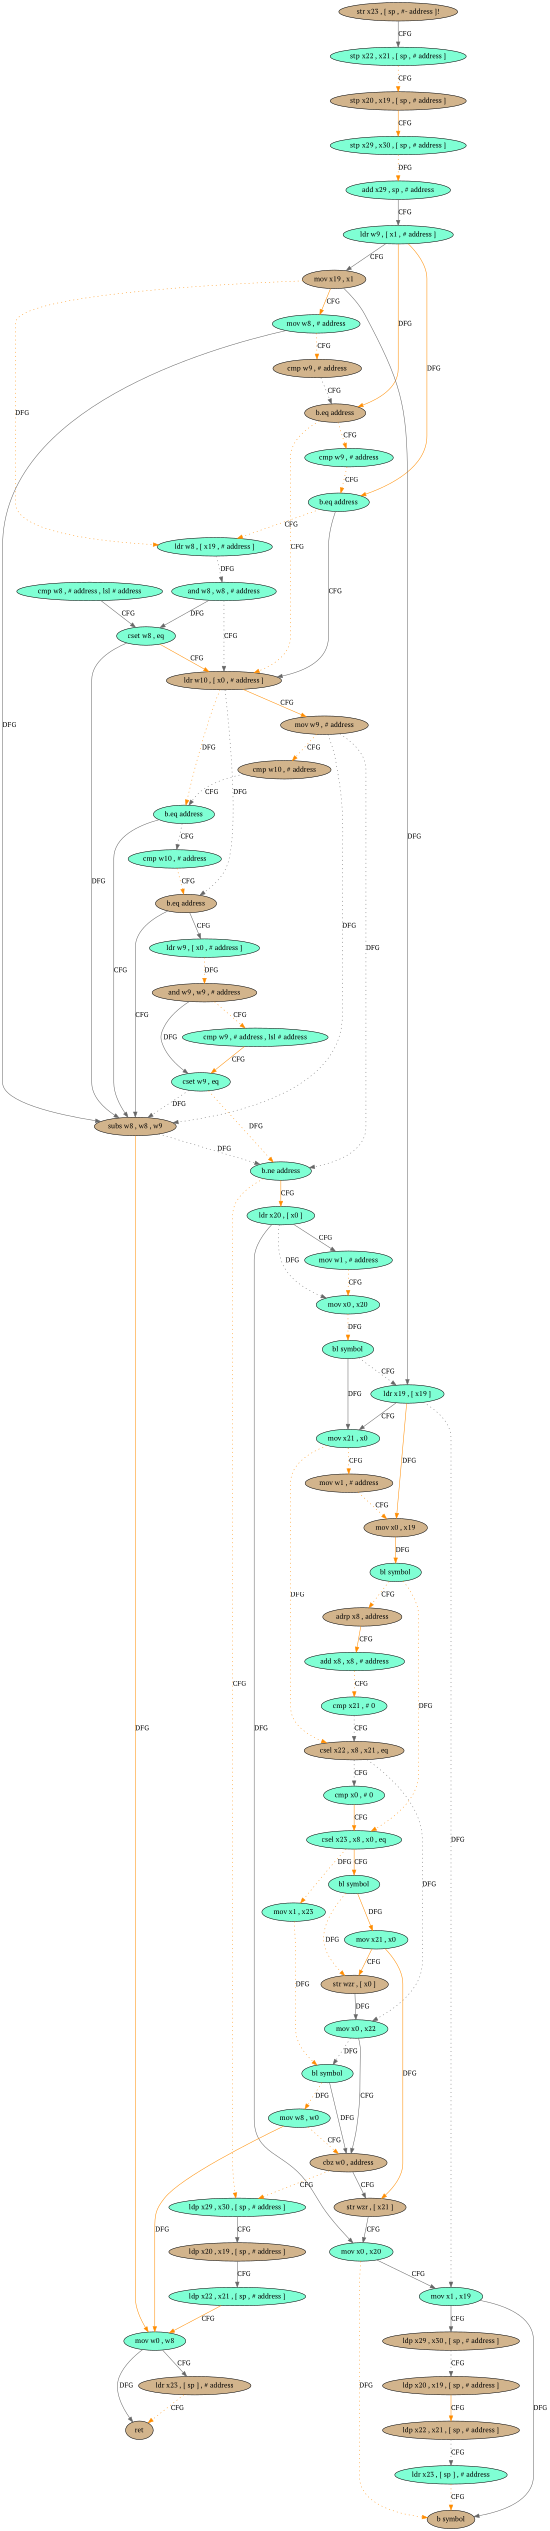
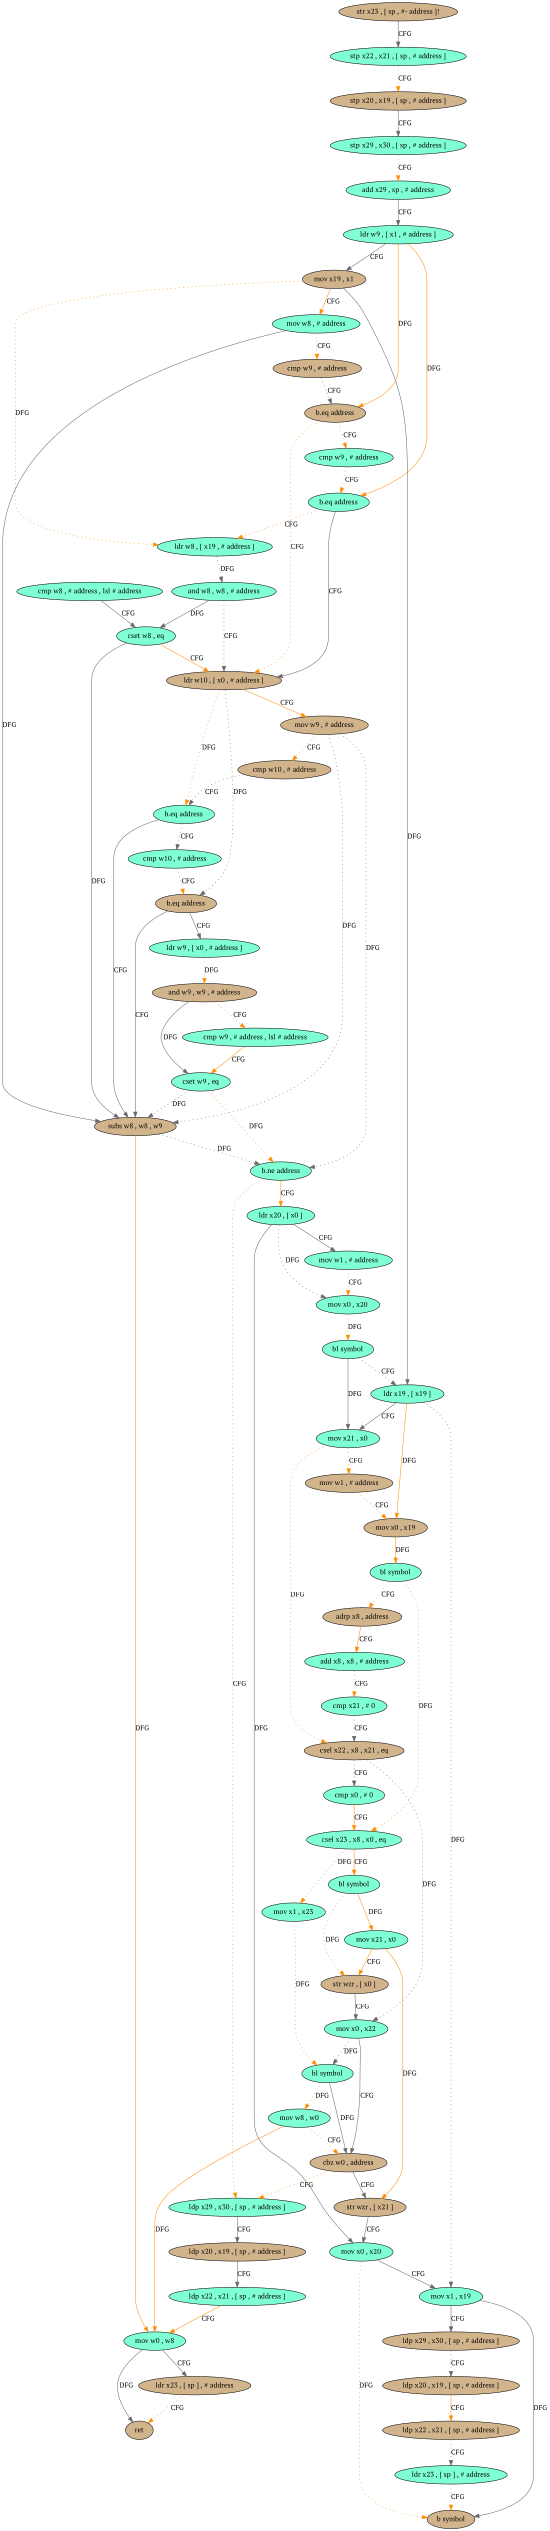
  digraph {
    fontname="PT Serif"
    node [fillcolor=aquamarine fontname="PT Serif" style=filled]
    edge [color=darkorange fontname="PT Serif" style=dotted]
    n1 [fillcolor=tan label="str x23 , [ sp , #- address ]!"]
    n2 [label="stp x22 , x21 , [ sp , # address ]"]
    n3 [fillcolor=tan label="stp x20 , x19 , [ sp , # address ]"]
    n4 [label="stp x29 , x30 , [ sp , # address ]"]
    n5 [label="add x29 , sp , # address"]
    n6 [label="ldr w9 , [ x1 , # address ]"]
    n7 [fillcolor=tan label="mov x19 , x1"]
    n8 [fillcolor=tan label="b.eq address"]
    n9 [label="b.eq address"]
    n10 [label="mov w8 , # address"]
    n11 [label="ldr w8 , [ x19 , # address ]"]
    n12 [label="ldr x19 , [ x19 ]"]
    n13 [fillcolor=tan label="ldr w10 , [ x0 , # address ]"]
    n14 [label="cmp w9 , # address"]
    n15 [fillcolor=tan label="cmp w9 , # address"]
    n16 [fillcolor=tan label="subs w8 , w8 , w9"]
    n17 [label="and w8 , w8 , # address"]
    n18 [label="mov x21 , x0"]
    n19 [fillcolor=tan label="mov x0 , x19"]
    n20 [label="mov x1 , x19"]
    n21 [label="b.ne address"]
    n22 [label="mov w0 , w8"]
    n23 [fillcolor=tan label="mov w9 , # address"]
    n24 [label="b.eq address"]
    n25 [fillcolor=tan label="b.eq address"]
    n26 [fillcolor=tan label="cmp w10 , # address"]
    n27 [label="cmp w10 , # address"]
    n28 [label="ldr w9 , [ x0 , # address ]"]
    n29 [label="ldp x29 , x30 , [ sp , # address ]"]
    n30 [label="ldr x20 , [ x0 ]"]
    n31 [fillcolor=tan label="ldr x23 , [ sp ] , # address"]
    n32 [fillcolor=tan label=ret]
    n33 [label="cset w8 , eq"]
    n34 [fillcolor=tan label="ldp x20 , x19 , [ sp , # address ]"]
    n35 [label="mov w1 , # address"]
    n36 [label="mov x0 , x20"]
    n37 [label="mov x0 , x20"]
    n38 [label="ldp x22 , x21 , [ sp , # address ]"]
    n39 [label="bl symbol"]
    n40 [fillcolor=tan label="b symbol"]
    n41 [fillcolor=tan label="and w9 , w9 , # address"]
    n42 [label="cmp w9 , # address , lsl # address"]
    n43 [label="cset w9 , eq"]
    n44 [label="cmp w8 , # address , lsl # address"]
    n45 [fillcolor=tan label="mov w1 , # address"]
    n46 [fillcolor=tan label="csel x22 , x8 , x21 , eq"]
    n47 [label="bl symbol"]
    n48 [fillcolor=tan label="ldp x29 , x30 , [ sp , # address ]"]
    n49 [label="cmp x0 , # 0"]
    n50 [label="mov x0 , x22"]
    n51 [fillcolor=tan label="adrp x8 , address"]
    n52 [label="csel x23 , x8 , x0 , eq"]
    n53 [label="add x8 , x8 , # address"]
    n54 [label="bl symbol"]
    n55 [label="mov x1 , x23"]
    n56 [label="cmp x21 , # 0"]
    n57 [label="bl symbol"]
    n58 [fillcolor=tan label="cbz w0 , address"]
    n59 [label="mov x21 , x0"]
    n60 [fillcolor=tan label="str wzr , [ x0 ]"]
    n61 [fillcolor=tan label="str wzr , [ x21 ]"]
    n62 [label="mov w8 , w0"]
    n63 [fillcolor=tan label="ldp x20 , x19 , [ sp , # address ]"]
    n64 [fillcolor=tan label="ldp x22 , x21 , [ sp , # address ]"]
    n65 [label="ldr x23 , [ sp ] , # address"]
    n1 -> n2 [color=gray40 label=CFG style=solid]
    n2 -> n3 [label=CFG]
-   n3 -> n4 [label=CFG style=solid]
-   n4 -> n5 [label=DFG]
+   n3 -> n4 [color=gray40 label=CFG style=solid]
+   n4 -> n5 [label=CFG]
    n5 -> n6 [color=gray40 label=CFG style=solid]
    n6 -> n7 [color=gray40 label=CFG style=solid]
    n6 -> n8 [label=DFG style=solid]
    n6 -> n9 [label=DFG style=solid]
    n7 -> n10 [label=CFG style=solid]
    n7 -> n11 [label=DFG]
    n7 -> n12 [color=gray40 label=DFG style=solid]
    n8 -> n13 [label=CFG]
    n8 -> n14 [label=CFG]
    n9 -> n11 [label=CFG]
    n9 -> n13 [color=gray40 label=CFG style=solid]
    n10 -> n15 [label=CFG]
    n10 -> n16 [color=gray40 label=DFG style=solid]
    n11 -> n17 [color=gray40 label=DFG]
    n12 -> n18 [color=gray40 label=CFG style=solid]
    n12 -> n19 [label=DFG style=solid]
    n12 -> n20 [color=gray40 label=DFG]
    n13 -> n23 [label=CFG style=solid]
    n13 -> n24 [label=DFG]
    n13 -> n25 [color=gray40 label=DFG]
    n14 -> n9 [label=CFG]
    n15 -> n8 [color=gray40 label=CFG]
    n16 -> n21 [color=gray40 label=DFG]
    n16 -> n22 [label=DFG style=solid]
    n17 -> n13 [color=gray40 label=CFG]
    n17 -> n33 [color=gray40 label=DFG style=solid]
    n18 -> n45 [label=CFG]
    n18 -> n46 [label=DFG]
    n19 -> n47 [label=DFG style=solid]
    n20 -> n40 [color=gray40 label=DFG style=solid]
    n20 -> n48 [color=gray40 label=CFG style=solid]
    n21 -> n29 [label=CFG]
    n21 -> n30 [label=CFG style=solid]
    n22 -> n31 [color=gray40 label=CFG style=solid]
    n22 -> n32 [color=gray40 label=DFG style=solid]
    n23 -> n16 [color=gray40 label=DFG]
    n23 -> n21 [color=gray40 label=DFG]
    n23 -> n26 [label=CFG]
    n24 -> n16 [color=gray40 label=CFG style=solid]
    n24 -> n27 [color=gray40 label=CFG]
    n25 -> n16 [color=gray40 label=CFG style=solid]
    n25 -> n28 [color=gray40 label=CFG style=solid]
    n26 -> n24 [color=gray40 label=CFG]
    n27 -> n25 [label=CFG]
    n28 -> n41 [label=DFG]
    n29 -> n34 [color=gray40 label=CFG style=solid]
    n30 -> n35 [color=gray40 label=CFG style=solid]
    n30 -> n36 [color=gray40 label=DFG]
    n30 -> n37 [color=gray40 label=DFG style=solid]
    n31 -> n32 [label=CFG]
    n33 -> n13 [label=CFG style=solid]
    n33 -> n16 [color=gray40 label=DFG style=solid]
    n34 -> n38 [color=gray40 label=CFG style=solid]
    n35 -> n36 [label=CFG]
    n36 -> n39 [label=DFG]
    n37 -> n20 [color=gray40 label=CFG style=solid]
    n37 -> n40 [label=DFG]
    n38 -> n22 [label=CFG style=solid]
    n39 -> n12 [color=gray40 label=CFG]
    n39 -> n18 [color=gray40 label=DFG style=solid]
    n41 -> n42 [label=CFG]
    n41 -> n43 [color=gray40 label=DFG style=solid]
    n42 -> n43 [label=CFG style=solid]
    n43 -> n16 [color=gray40 label=DFG]
    n43 -> n21 [label=DFG]
    n44 -> n33 [color=gray40 label=CFG style=solid]
    n45 -> n19 [label=CFG]
    n46 -> n49 [color=gray40 label=CFG]
    n46 -> n50 [color=gray40 label=DFG]
    n47 -> n51 [label=CFG]
    n47 -> n52 [label=DFG]
    n48 -> n63 [color=gray40 label=CFG]
    n49 -> n52 [label=CFG style=solid]
    n50 -> n57 [color=gray40 label=DFG]
    n50 -> n58 [color=gray40 label=CFG style=solid]
    n51 -> n53 [label=CFG style=solid]
    n52 -> n54 [label=CFG style=solid]
    n52 -> n55 [label=DFG]
    n53 -> n56 [label=CFG]
    n54 -> n59 [label=DFG style=solid]
    n54 -> n60 [label=DFG]
    n55 -> n57 [label=DFG]
    n56 -> n46 [color=gray40 label=CFG]
    n57 -> n58 [color=gray40 label=DFG style=solid]
    n57 -> n62 [label=DFG]
    n58 -> n29 [label=CFG]
    n58 -> n61 [color=gray40 label=CFG style=solid]
    n59 -> n60 [label=CFG style=solid]
    n59 -> n61 [label=DFG style=solid]
-   n60 -> n50 [color=gray40 label=DFG style=solid]
+   n60 -> n50 [color=gray40 label=CFG style=solid]
    n61 -> n37 [color=gray40 label=CFG style=solid]
    n62 -> n22 [label=DFG style=solid]
    n62 -> n58 [label=CFG]
    n63 -> n64 [label=CFG style=solid]
    n64 -> n65 [color=gray40 label=CFG]
    n65 -> n40 [label=CFG]
  }
